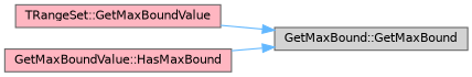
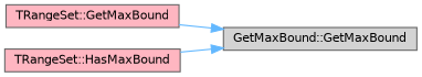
  digraph {
    rankdir=RL
    node [color=grey40 fillcolor=lightpink fontname=Helvetica fontsize=10 shape=box style=filled]
    edge [color=steelblue1 dir=back fontname=Helvetica fontsize=10 labelfontname=Helvetica labelfontsize=10 style=solid]
    n1 [color=gray40 fillcolor=lightgrey fontcolor=black height=0.2 label="GetMaxBound::GetMaxBound" width=0.4]
-   n2 [height=0.2 label="TRangeSet::GetMaxBoundValue" width=0.4]
-   n3 [height=0.2 label="GetMaxBoundValue::HasMaxBound" width=0.4]
+   n2 [height=0.2 label="TRangeSet::GetMaxBound" width=0.4]
+   n3 [height=0.2 label="TRangeSet::HasMaxBound" width=0.4]
    n1 -> n2
    n1 -> n3
  }
